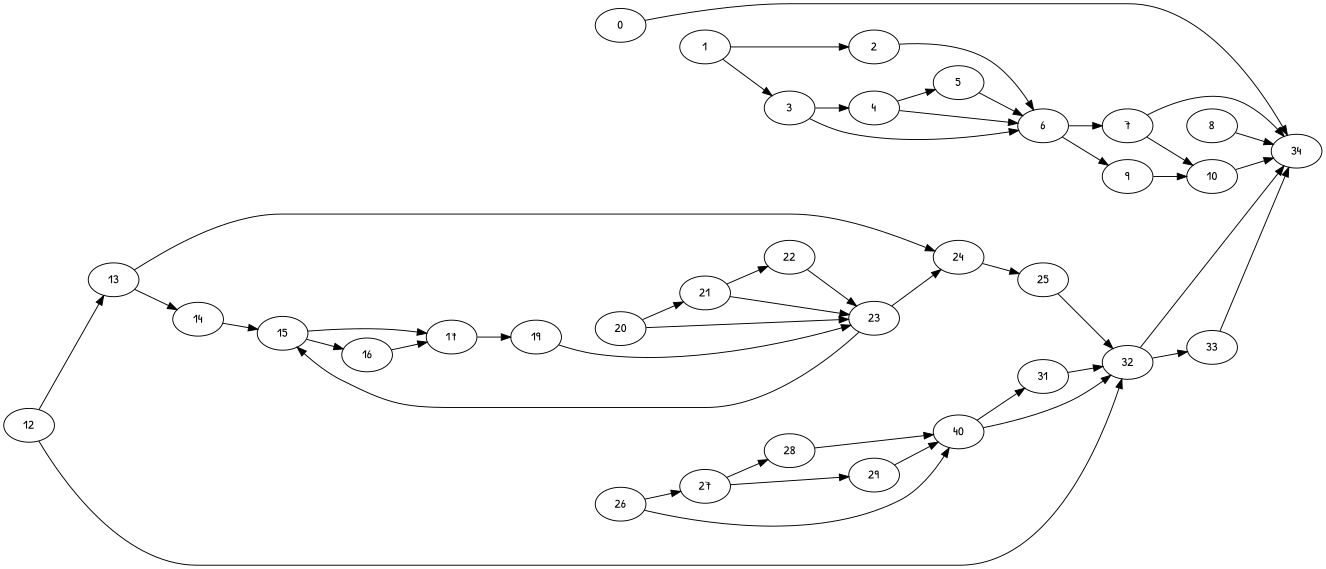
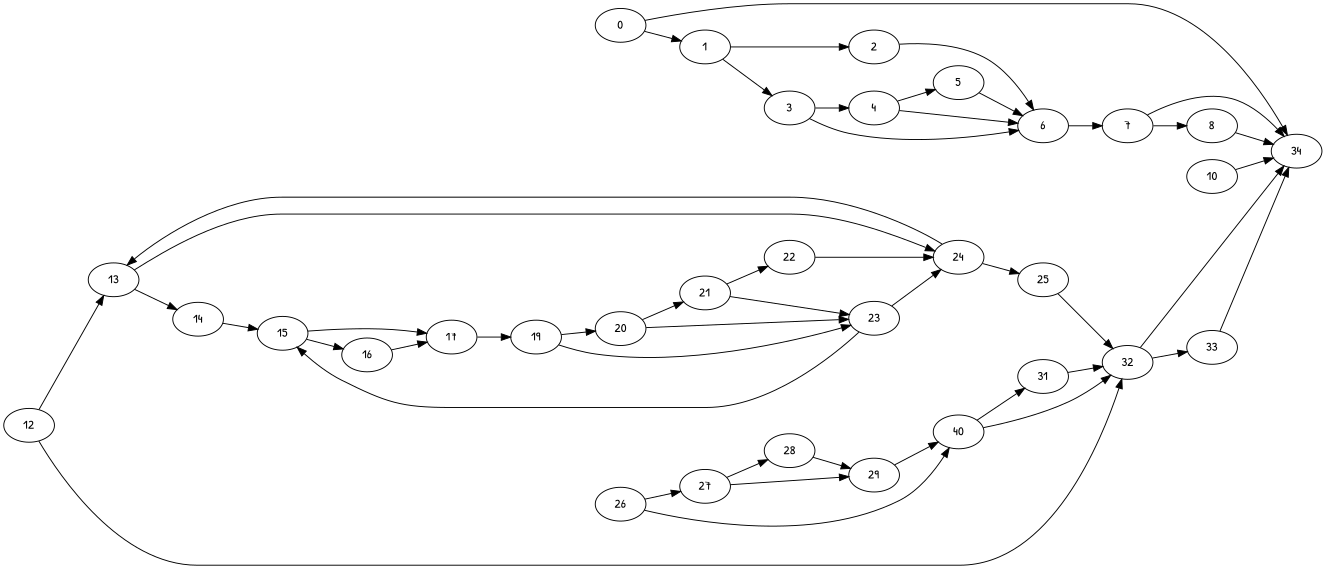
  digraph {
    fontname="Patrick Hand"
    rankdir=LR
    node [fontname="Patrick Hand"]
    edge [fontname="Patrick Hand"]
    0
    1
    34
    2
    3
    6
    4
    7
-   9
    5
    8
    10
    12
    13
    32
    26
    27
    n18 [label=40]
    14
    24
    33
    15
    25
    16
    17
    19
    20
    23
    21
    22
    28
    29
    31
+   0 -> 1
    0 -> 34
    1 -> 2
    1 -> 3
    2 -> 6
    3 -> 6
    3 -> 4
    6 -> 7
-   6 -> 9
    4 -> 6
    4 -> 5
    7 -> 34
-   7 -> 10
-   9 -> 10
+   7 -> 8
    5 -> 6
    8 -> 34
    10 -> 34
    12 -> 13
    12 -> 32
    13 -> 14
    13 -> 24
    32 -> 34
    32 -> 33
    26 -> 27
    26 -> n18
    27 -> 28
    27 -> 29
    n18 -> 32
    n18 -> 31
    14 -> 15
+   24 -> 13
    24 -> 25
    33 -> 34
    15 -> 16
    15 -> 17
    25 -> 32
    16 -> 17
    17 -> 19
+   19 -> 20
    19 -> 23
    20 -> 23
    20 -> 21
    23 -> 24
    23 -> 15
    21 -> 23
    21 -> 22
-   22 -> 23
-   28 -> n18
+   22 -> 24
+   28 -> 29
    29 -> n18
    31 -> 32
  }
